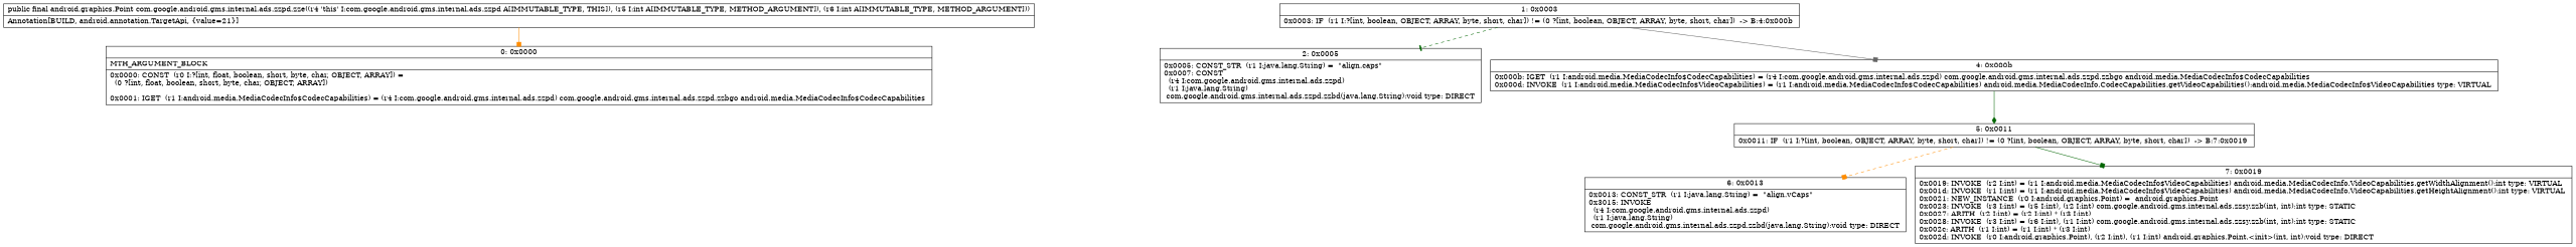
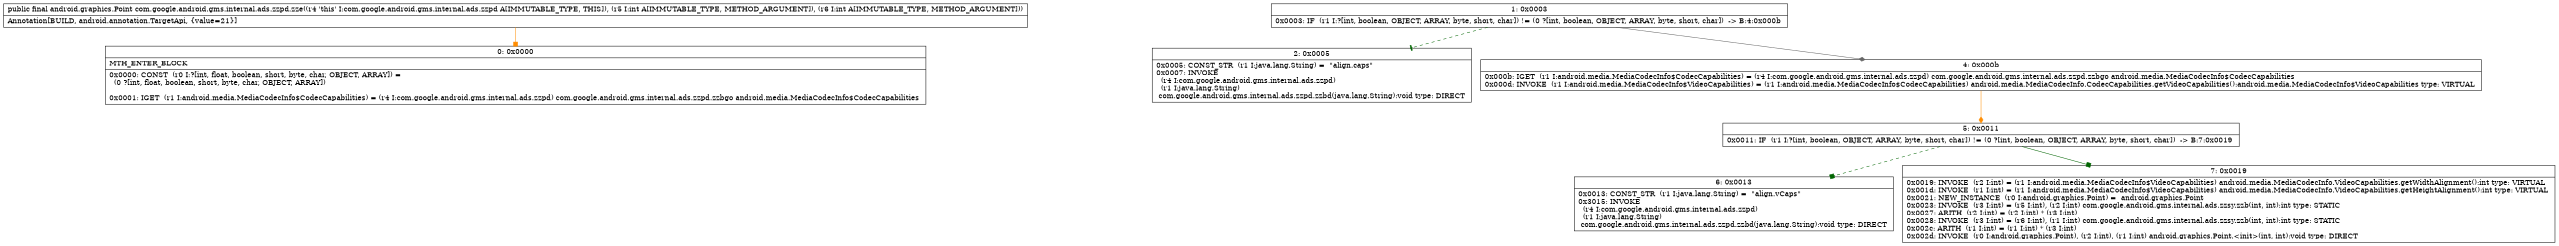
  digraph {
    node [shape=record]
    edge [arrowhead=box color=darkgreen]
-   n1 [label="{0\:\ 0x0000|MTH_ARGUMENT_BLOCK\l|0x0000: CONST  (r0 I:?[int, float, boolean, short, byte, char, OBJECT, ARRAY]) = \l  (0 ?[int, float, boolean, short, byte, char, OBJECT, ARRAY])\l \l0x0001: IGET  (r1 I:android.media.MediaCodecInfo$CodecCapabilities) = (r4 I:com.google.android.gms.internal.ads.zzpd) com.google.android.gms.internal.ads.zzpd.zzbgo android.media.MediaCodecInfo$CodecCapabilities \l}"]
+   n1 [label="{0\:\ 0x0000|MTH_ENTER_BLOCK\l|0x0000: CONST  (r0 I:?[int, float, boolean, short, byte, char, OBJECT, ARRAY]) = \l  (0 ?[int, float, boolean, short, byte, char, OBJECT, ARRAY])\l \l0x0001: IGET  (r1 I:android.media.MediaCodecInfo$CodecCapabilities) = (r4 I:com.google.android.gms.internal.ads.zzpd) com.google.android.gms.internal.ads.zzpd.zzbgo android.media.MediaCodecInfo$CodecCapabilities \l}"]
    n2 [label="{1\:\ 0x0003|0x0003: IF  (r1 I:?[int, boolean, OBJECT, ARRAY, byte, short, char]) != (0 ?[int, boolean, OBJECT, ARRAY, byte, short, char])  \-\> B:4:0x000b \l}"]
-   n3 [label="{2\:\ 0x0005|0x0005: CONST_STR  (r1 I:java.lang.String) =  \"align.caps\" \l0x0007: CONST  \l  (r4 I:com.google.android.gms.internal.ads.zzpd)\l  (r1 I:java.lang.String)\l com.google.android.gms.internal.ads.zzpd.zzbd(java.lang.String):void type: DIRECT \l}"]
+   n3 [label="{2\:\ 0x0005|0x0005: CONST_STR  (r1 I:java.lang.String) =  \"align.caps\" \l0x0007: INVOKE  \l  (r4 I:com.google.android.gms.internal.ads.zzpd)\l  (r1 I:java.lang.String)\l com.google.android.gms.internal.ads.zzpd.zzbd(java.lang.String):void type: DIRECT \l}"]
    n4 [label="{4\:\ 0x000b|0x000b: IGET  (r1 I:android.media.MediaCodecInfo$CodecCapabilities) = (r4 I:com.google.android.gms.internal.ads.zzpd) com.google.android.gms.internal.ads.zzpd.zzbgo android.media.MediaCodecInfo$CodecCapabilities \l0x000d: INVOKE  (r1 I:android.media.MediaCodecInfo$VideoCapabilities) = (r1 I:android.media.MediaCodecInfo$CodecCapabilities) android.media.MediaCodecInfo.CodecCapabilities.getVideoCapabilities():android.media.MediaCodecInfo$VideoCapabilities type: VIRTUAL \l}"]
    n5 [label="{5\:\ 0x0011|0x0011: IF  (r1 I:?[int, boolean, OBJECT, ARRAY, byte, short, char]) != (0 ?[int, boolean, OBJECT, ARRAY, byte, short, char])  \-\> B:7:0x0019 \l}"]
    n6 [label="{6\:\ 0x0013|0x0013: CONST_STR  (r1 I:java.lang.String) =  \"align.vCaps\" \l0x3015: INVOKE  \l  (r4 I:com.google.android.gms.internal.ads.zzpd)\l  (r1 I:java.lang.String)\l com.google.android.gms.internal.ads.zzpd.zzbd(java.lang.String):void type: DIRECT \l}"]
    n7 [label="{7\:\ 0x0019|0x0019: INVOKE  (r2 I:int) = (r1 I:android.media.MediaCodecInfo$VideoCapabilities) android.media.MediaCodecInfo.VideoCapabilities.getWidthAlignment():int type: VIRTUAL \l0x001d: INVOKE  (r1 I:int) = (r1 I:android.media.MediaCodecInfo$VideoCapabilities) android.media.MediaCodecInfo.VideoCapabilities.getHeightAlignment():int type: VIRTUAL \l0x0021: NEW_INSTANCE  (r0 I:android.graphics.Point) =  android.graphics.Point \l0x0023: INVOKE  (r3 I:int) = (r5 I:int), (r2 I:int) com.google.android.gms.internal.ads.zzsy.zzb(int, int):int type: STATIC \l0x0027: ARITH  (r2 I:int) = (r2 I:int) * (r3 I:int) \l0x0028: INVOKE  (r3 I:int) = (r6 I:int), (r1 I:int) com.google.android.gms.internal.ads.zzsy.zzb(int, int):int type: STATIC \l0x002c: ARITH  (r1 I:int) = (r1 I:int) * (r3 I:int) \l0x002d: INVOKE  (r0 I:android.graphics.Point), (r2 I:int), (r1 I:int) android.graphics.Point.\<init\>(int, int):void type: DIRECT \l}"]
    n8 [label="{public final android.graphics.Point com.google.android.gms.internal.ads.zzpd.zze((r4 'this' I:com.google.android.gms.internal.ads.zzpd A[IMMUTABLE_TYPE, THIS]), (r5 I:int A[IMMUTABLE_TYPE, METHOD_ARGUMENT]), (r6 I:int A[IMMUTABLE_TYPE, METHOD_ARGUMENT]))  | Annotation[BUILD, android.annotation.TargetApi, \{value=21\}]\l}"]
    n2 -> n3 [arrowhead=tee style=dashed]
-   n2 -> n4 [color=gray40]
-   n4 -> n5 [arrowhead=diamond]
-   n5 -> n6 [color=darkorange style=dashed]
+   n2 -> n4 [arrowhead=diamond color=gray40]
+   n4 -> n5 [arrowhead=diamond color=darkorange]
+   n5 -> n6 [style=dashed]
    n5 -> n7
    n8 -> n1 [color=darkorange]
  }
